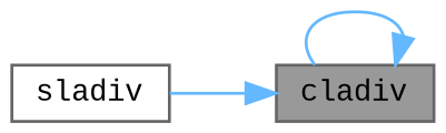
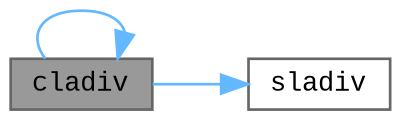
  digraph {
    rankdir=LR
    fontname="Liberation Mono"
    node [fontname="Liberation Mono" fontsize=10 shape=box style=filled]
    edge [color=steelblue1 fontname="Liberation Mono" fontsize=10 labelfontname=Helvetica labelfontsize=10 style=solid]
    n1 [color=gray40 fillcolor=grey60 fontcolor=black height=0.2 label=cladiv width=0.4]
    n2 [color=grey40 fillcolor=white height=0.2 label=sladiv width=0.4]
    n1 -> n1
-   n2 -> n1
+   n1 -> n2
  }
